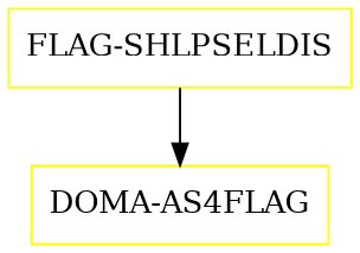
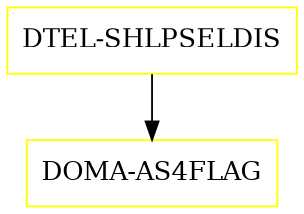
  digraph {
    node [color=yellow shape=box]
-   "DTEL-SHLPSELDIS" [label="FLAG-SHLPSELDIS"]
+   "DTEL-SHLPSELDIS"
    "DOMA-AS4FLAG"
    "DTEL-SHLPSELDIS" -> "DOMA-AS4FLAG"
  }
